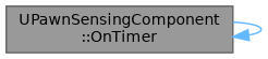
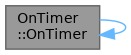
  digraph {
    rankdir=TB
-   n1 [color=gray40 fillcolor=grey60 fontcolor=black fontname=Helvetica fontsize=10 height=0.2 label="UPawnSensingComponent\l::OnTimer" shape=box style=filled width=0.4]
+   n1 [color=gray40 fillcolor=grey60 fontcolor=black fontname=Helvetica fontsize=10 height=0.2 label="OnTimer\l::OnTimer" shape=box style=filled width=0.4]
    n1 -> n1 [color=steelblue1 fontname=Helvetica fontsize=10 labelfontname=Helvetica labelfontsize=10 style=solid]
  }
